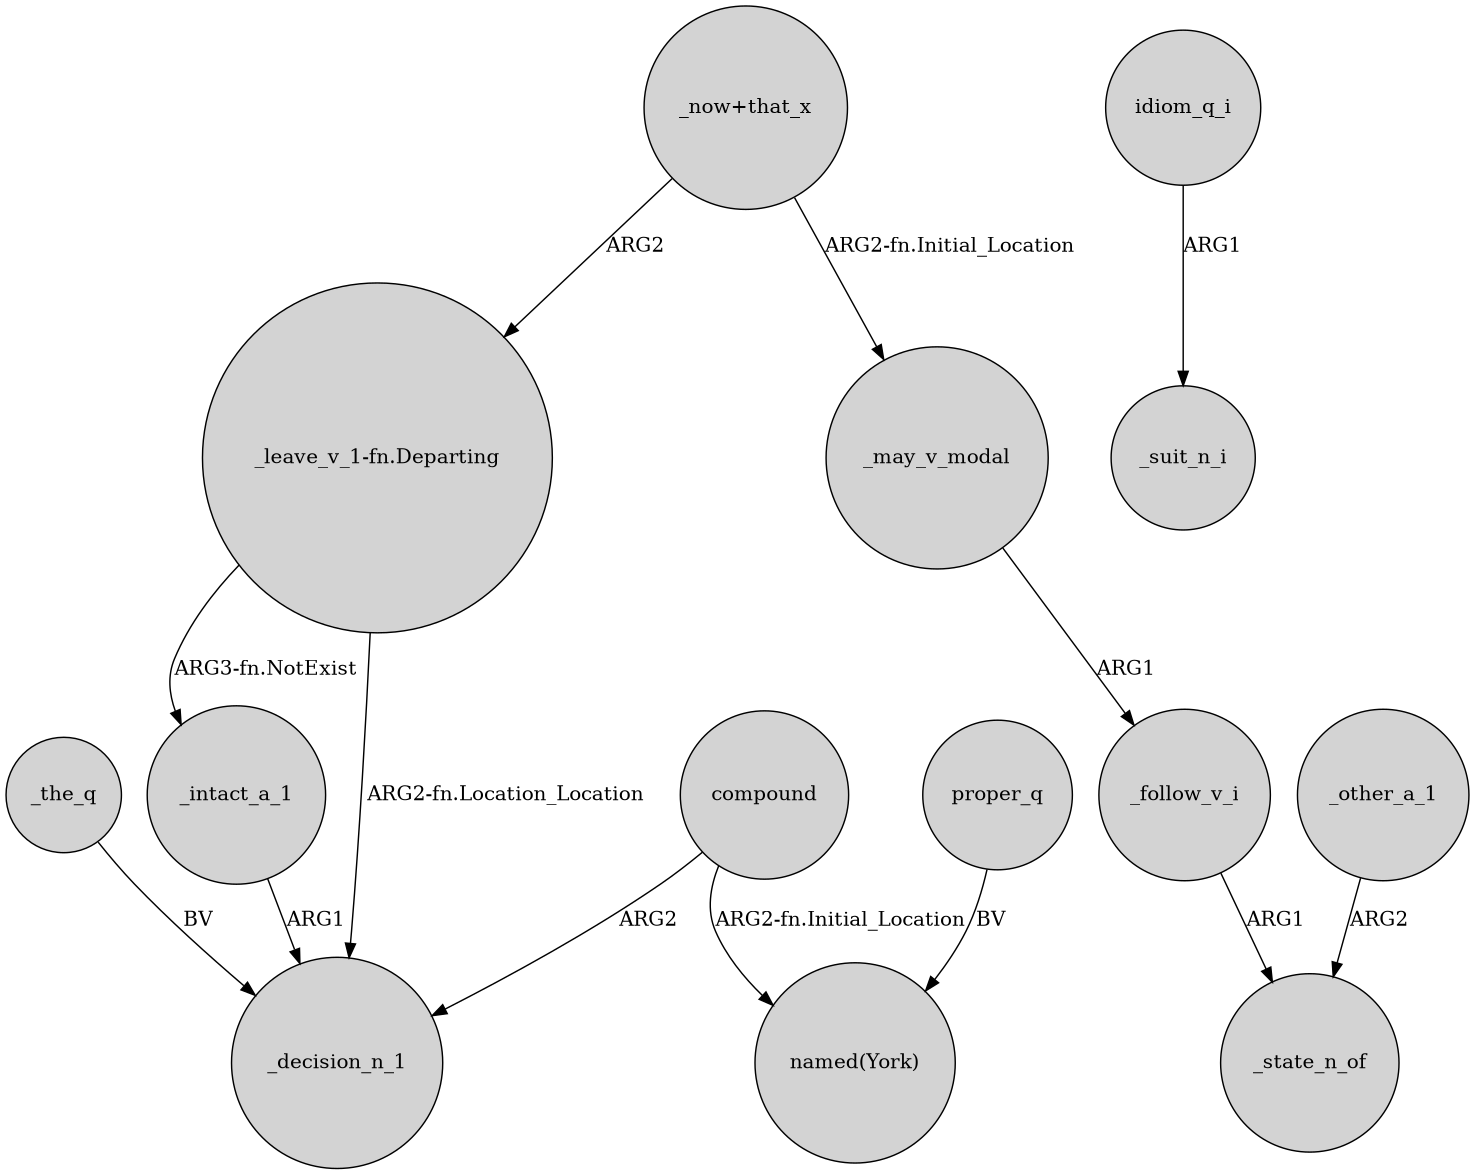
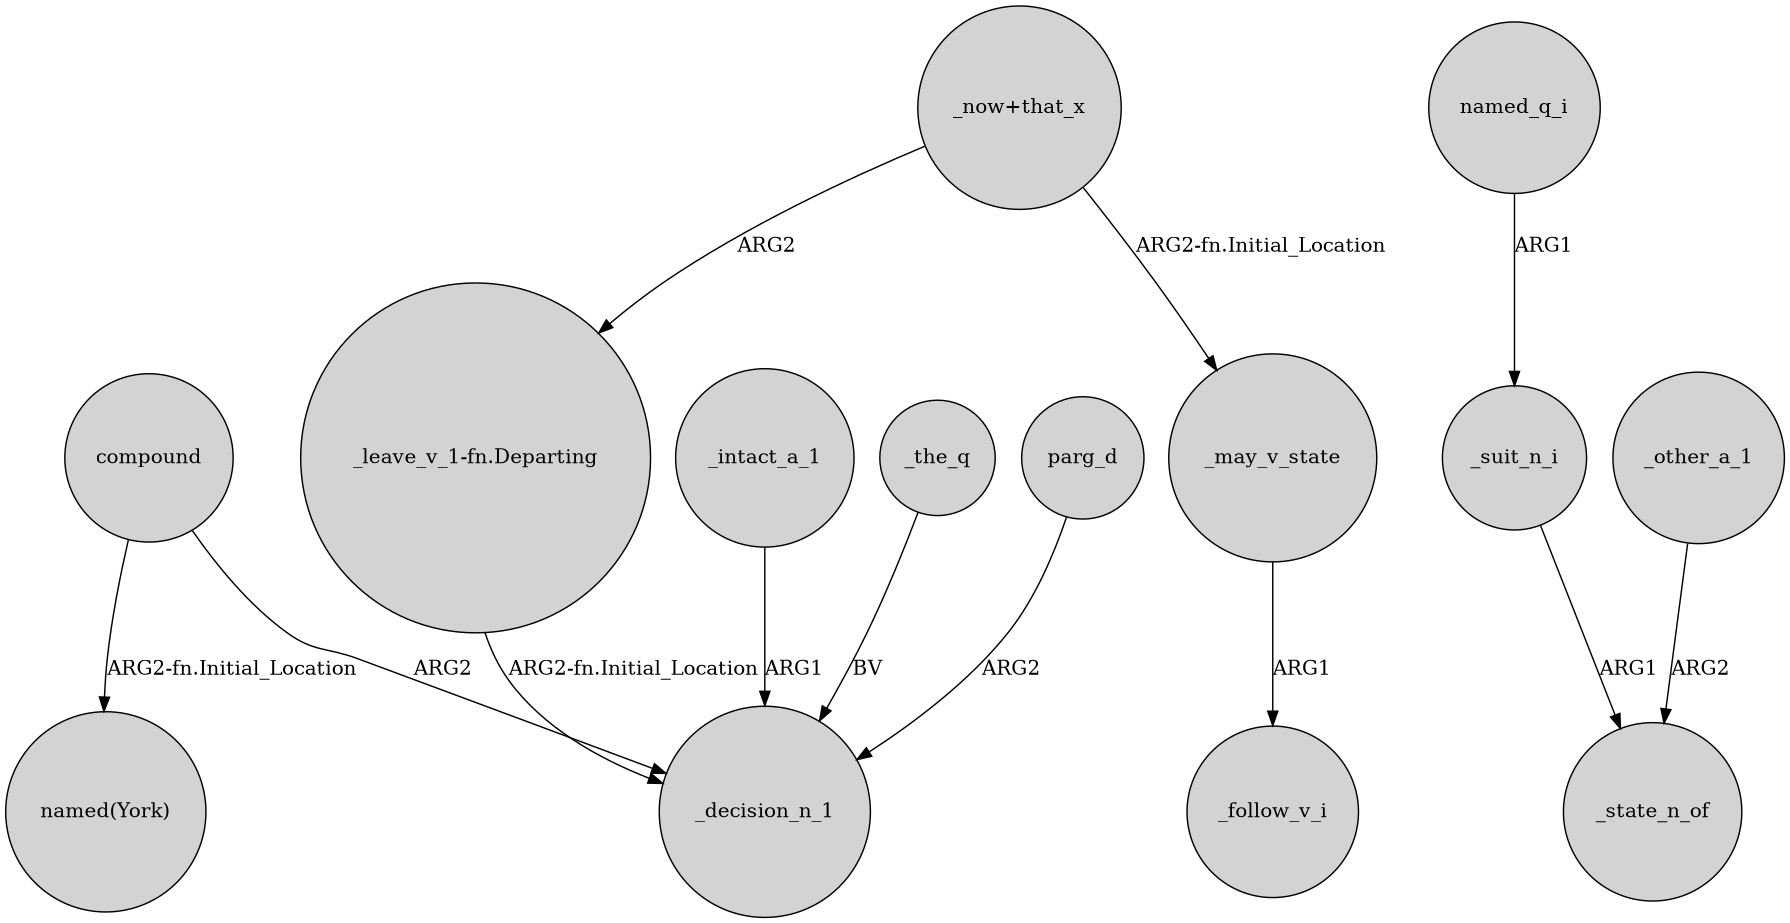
  digraph {
    node [shape=circle style=filled]
    compound
    _decision_n_1
    "named(York)"
-   proper_q
+   parg_d
    "_leave_v_1-fn.Departing"
    _intact_a_1
-   idiom_q_i
+   idiom_q_i [label=named_q_i]
    _suit_n_i
-   _may_v_modal
+   _may_v_modal [label=_may_v_state]
    _follow_v_i
    _state_n_of
    _the_q
    "_now+that_x"
    _other_a_1
    compound -> _decision_n_1 [label=ARG2]
    compound -> "named(York)" [label="ARG2-fn.Initial_Location"]
-   proper_q -> "named(York)" [label=BV]
-   "_leave_v_1-fn.Departing" -> _decision_n_1 [label="ARG2-fn.Location_Location"]
-   "_leave_v_1-fn.Departing" -> _intact_a_1 [label="ARG3-fn.NotExist"]
+   parg_d -> _decision_n_1 [label=ARG2]
+   "_leave_v_1-fn.Departing" -> _decision_n_1 [label="ARG2-fn.Initial_Location"]
    _intact_a_1 -> _decision_n_1 [label=ARG1]
    idiom_q_i -> _suit_n_i [label=ARG1]
    _may_v_modal -> _follow_v_i [label=ARG1]
-   _follow_v_i -> _state_n_of [label=ARG1]
+   _suit_n_i -> _state_n_of [label=ARG1]
    _the_q -> _decision_n_1 [label=BV]
    "_now+that_x" -> "_leave_v_1-fn.Departing" [label=ARG2]
    "_now+that_x" -> _may_v_modal [label="ARG2-fn.Initial_Location"]
    _other_a_1 -> _state_n_of [label=ARG2]
  }
